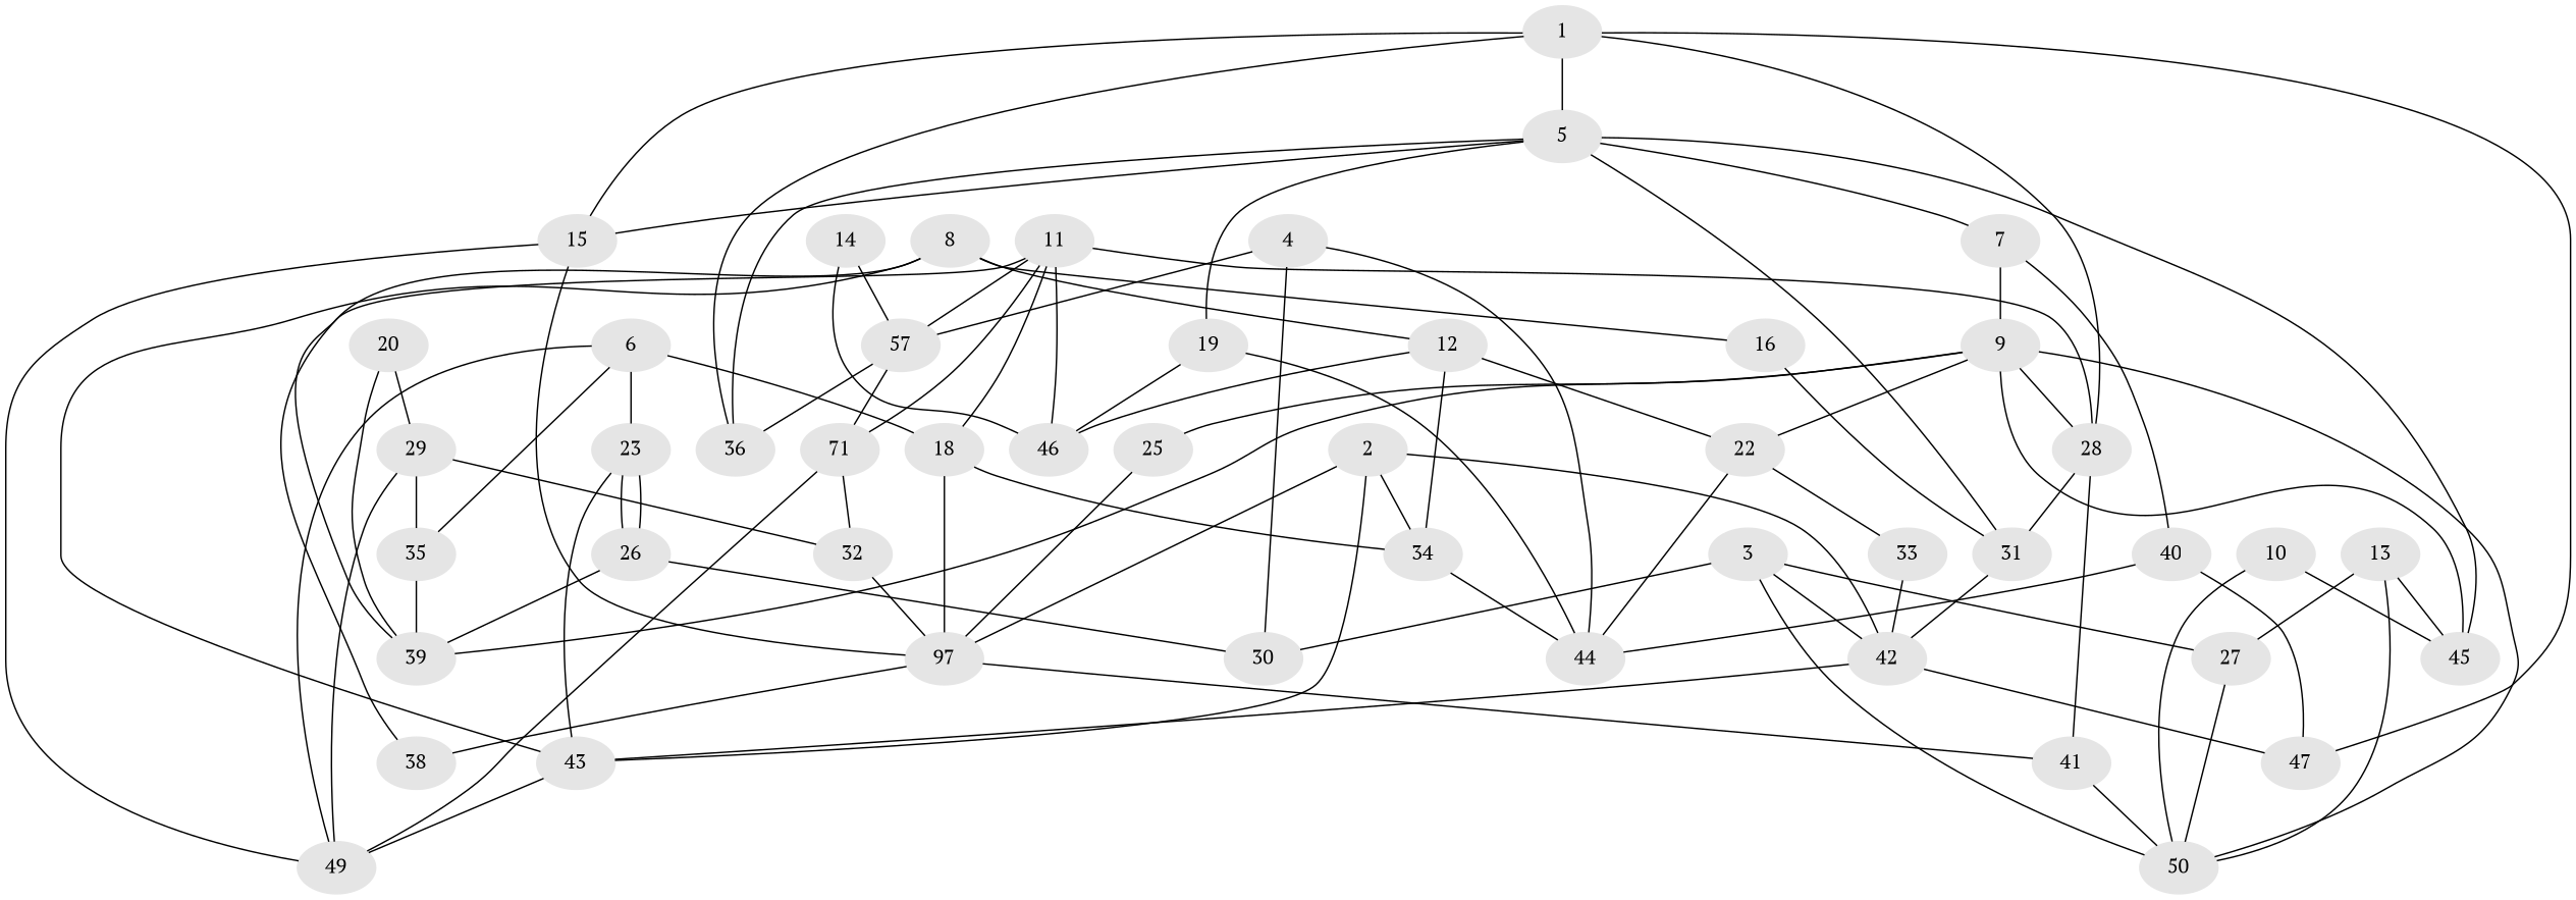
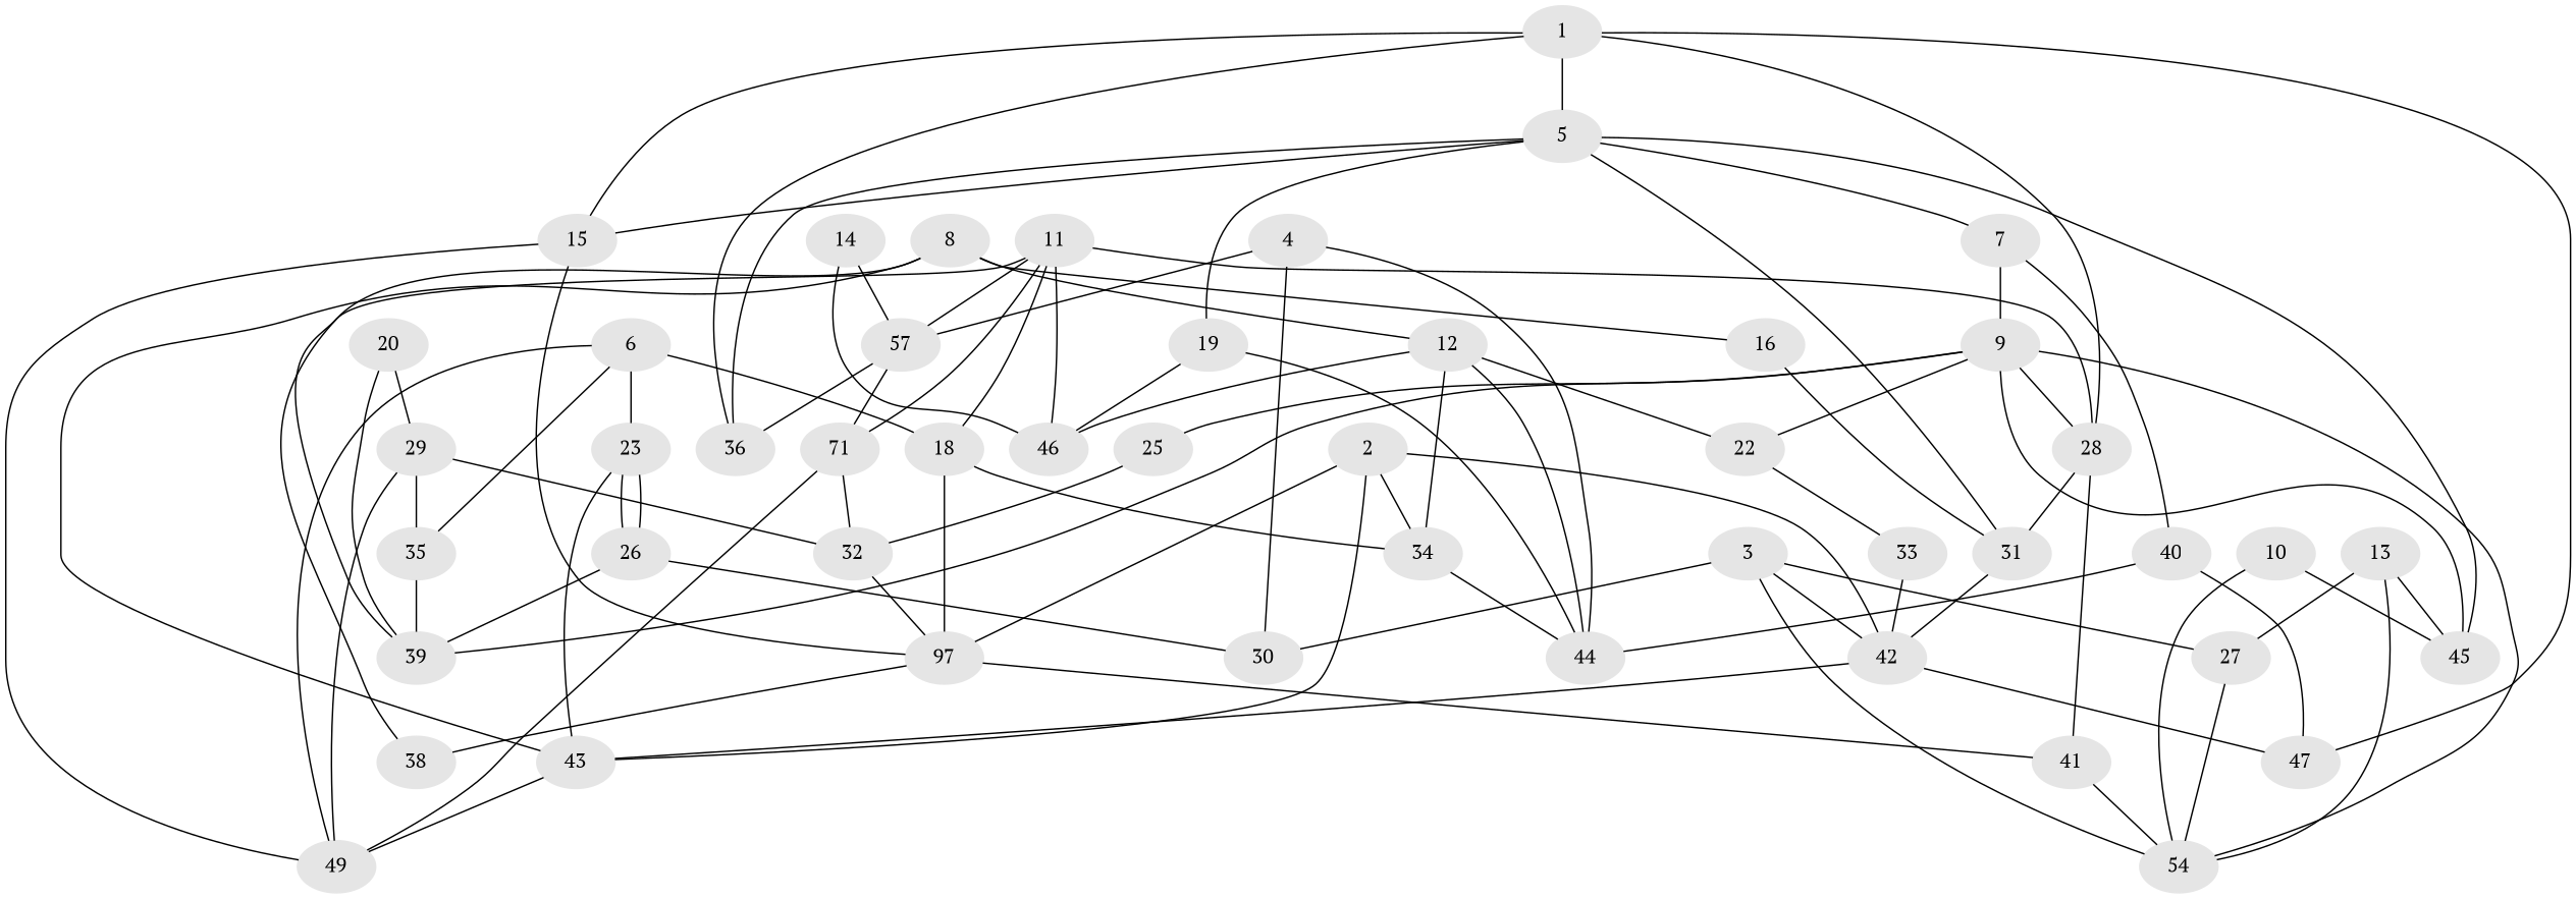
  graph {
    fontname="PT Serif"
    node [color=gray90 fontname="PT Serif" style=filled]
    edge [fontname="PT Serif"]
    1
    5
    15
    28
    36
    47
    7
    19
    31
    45
    n11 [label=97]
    49
    41
    2
    34
    42
    43
    44
    38
    3
    27
    30
-   50
+   50 [label=54]
    4
    n25 [label=57]
    n26 [label=71]
    9
    40
    46
    6
    18
    23
    35
    26
    39
    22
    25
    8
    12
    16
    33
    10
    11
    32
    13
    14
    20
    29
    1 -- 5
    1 -- 15
    1 -- 28
    1 -- 36
    1 -- 47
    5 -- 15
    5 -- 36
    5 -- 7
    5 -- 19
    5 -- 31
    5 -- 45
    15 -- n11
    15 -- 49
    28 -- 31
    28 -- 41
    7 -- 9
    7 -- 40
    19 -- 44
    19 -- 46
    31 -- 42
    n11 -- 41
    n11 -- 38
    41 -- 50
    2 -- n11
    2 -- 34
    2 -- 42
    2 -- 43
    34 -- 44
    42 -- 47
    42 -- 43
    43 -- 49
    3 -- 42
    3 -- 27
    3 -- 30
    3 -- 50
    27 -- 50
    4 -- 44
    4 -- 30
    4 -- n25
    n25 -- 36
    n25 -- n26
    n26 -- 49
    n26 -- 32
    9 -- 28
    9 -- 45
    9 -- 50
    9 -- 39
    9 -- 22
    9 -- 25
    40 -- 47
    40 -- 44
    6 -- 49
    6 -- 18
    6 -- 23
    6 -- 35
    18 -- n11
    18 -- 34
    23 -- 43
    23 -- 26
    23 -- 26
    35 -- 39
    26 -- 30
    26 -- 39
-   22 -- 44
+   12 -- 44
    22 -- 33
-   25 -- n11
+   25 -- 32
    8 -- 43
    8 -- 39
    8 -- 12
    8 -- 16
    12 -- 34
    12 -- 46
    12 -- 22
    16 -- 31
    33 -- 42
    10 -- 45
    10 -- 50
    11 -- 28
    11 -- 38
    11 -- n25
    11 -- n26
    11 -- 46
    11 -- 18
    32 -- n11
    13 -- 45
    13 -- 27
    13 -- 50
    14 -- n25
    14 -- 46
    20 -- 39
    20 -- 29
    29 -- 49
    29 -- 35
    29 -- 32
  }
